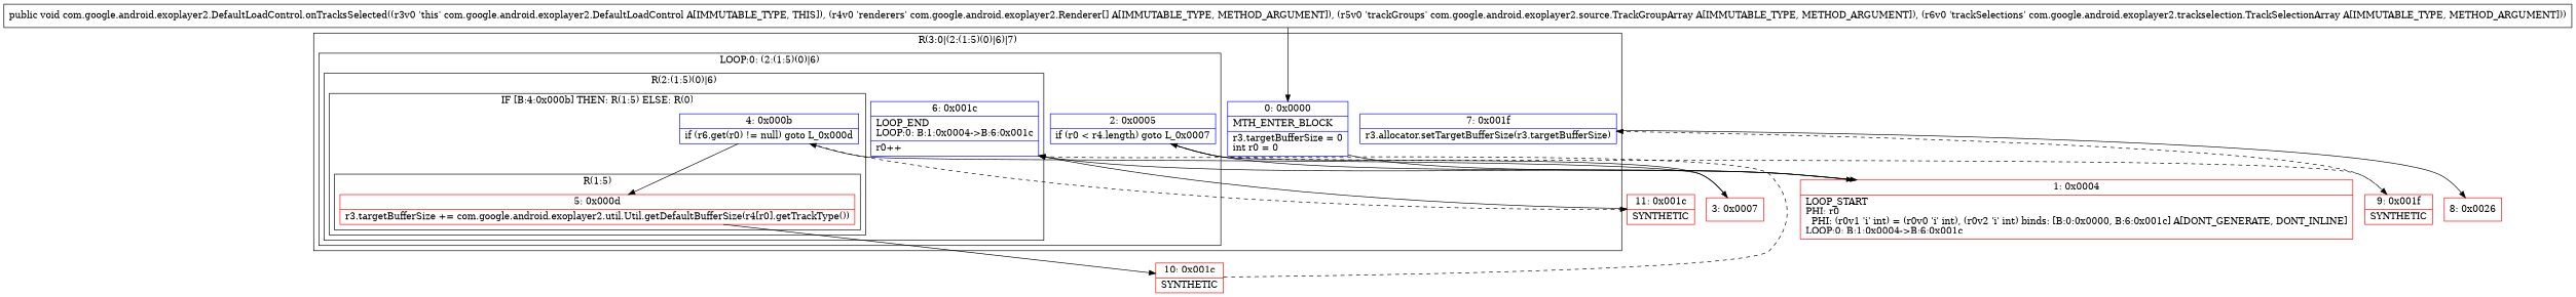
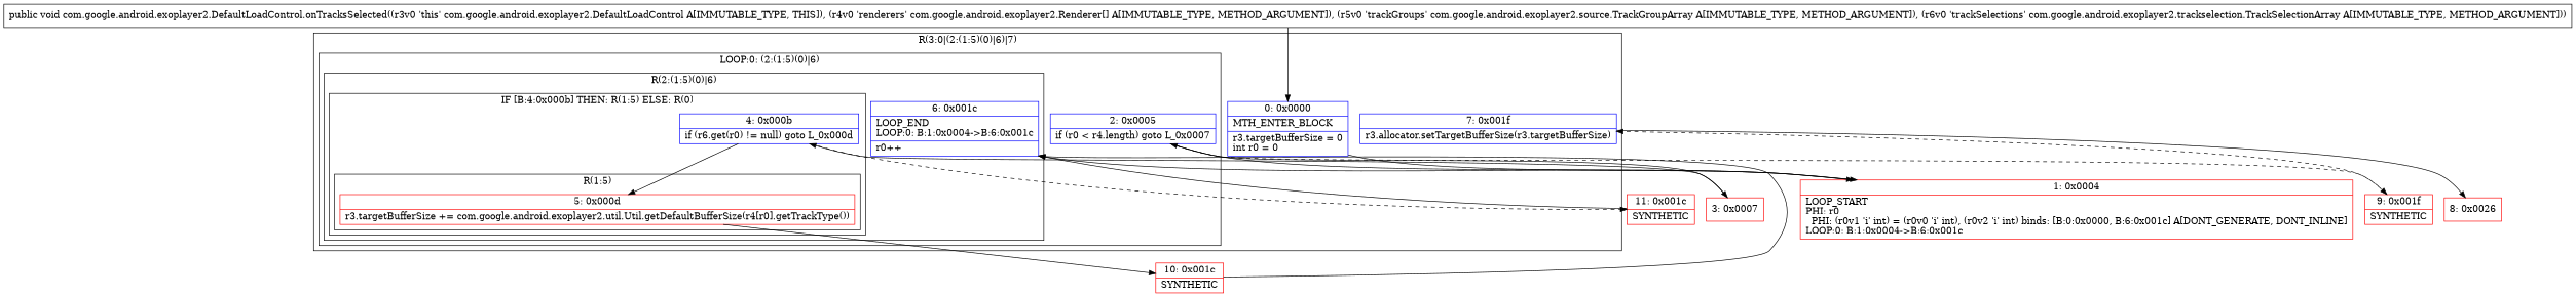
  digraph {
    node [color=red shape=record]
    n1 [label="{5\:\ 0x000d|r3.targetBufferSize += com.google.android.exoplayer2.util.Util.getDefaultBufferSize(r4[r0].getTrackType())\l}"]
    n2 [color=blue label="{4\:\ 0x000b|if (r6.get(r0) != null) goto L_0x000d\l}"]
    n3 [color=blue label="{6\:\ 0x001c|LOOP_END\lLOOP:0: B:1:0x0004\-\>B:6:0x001c\l|r0++\l}"]
    n4 [color=blue label="{2\:\ 0x0005|if (r0 \< r4.length) goto L_0x0007\l}"]
    n5 [color=blue label="{0\:\ 0x0000|MTH_ENTER_BLOCK\l|r3.targetBufferSize = 0\lint r0 = 0\l}"]
    n6 [color=blue label="{7\:\ 0x001f|r3.allocator.setTargetBufferSize(r3.targetBufferSize)\l}"]
    n7 [label="{10\:\ 0x001c|SYNTHETIC\l}"]
    n8 [label="{11\:\ 0x001c|SYNTHETIC\l}"]
    n9 [label="{1\:\ 0x0004|LOOP_START\lPHI: r0 \l  PHI: (r0v1 'i' int) = (r0v0 'i' int), (r0v2 'i' int) binds: [B:0:0x0000, B:6:0x001c] A[DONT_GENERATE, DONT_INLINE]\lLOOP:0: B:1:0x0004\-\>B:6:0x001c\l}"]
    n10 [label="{3\:\ 0x0007}"]
    n11 [label="{9\:\ 0x001f|SYNTHETIC\l}"]
    n12 [label="{8\:\ 0x0026}"]
    n13 [label="{public void com.google.android.exoplayer2.DefaultLoadControl.onTracksSelected((r3v0 'this' com.google.android.exoplayer2.DefaultLoadControl A[IMMUTABLE_TYPE, THIS]), (r4v0 'renderers' com.google.android.exoplayer2.Renderer[] A[IMMUTABLE_TYPE, METHOD_ARGUMENT]), (r5v0 'trackGroups' com.google.android.exoplayer2.source.TrackGroupArray A[IMMUTABLE_TYPE, METHOD_ARGUMENT]), (r6v0 'trackSelections' com.google.android.exoplayer2.trackselection.TrackSelectionArray A[IMMUTABLE_TYPE, METHOD_ARGUMENT])) }" color=""]
    subgraph cluster_1 {
      label="R(3:0|(2:(1:5)(0)|6)|7)"
      n5
      n6
      subgraph cluster_2 {
        label="LOOP:0: (2:(1:5)(0)|6)"
        n4
        subgraph cluster_3 {
          label="R(2:(1:5)(0)|6)"
          n3
          subgraph cluster_4 {
            label="IF [B:4:0x000b] THEN: R(1:5) ELSE: R(0)"
            n2
            subgraph cluster_5 {
              label="R(1:5)"
              n1
            }
            subgraph cluster_6 {
              label="R(0)"
            }
          }
        }
      }
    }
    n1 -> n7
    n2 -> n1
    n2 -> n8 [style=dashed]
    n3 -> n9
    n4 -> n10
    n4 -> n11 [style=dashed]
    n5 -> n9
    n6 -> n12
-   n7 -> n3 [style=dashed]
+   n7 -> n3
    n8 -> n3
    n9 -> n4
    n10 -> n2
    n11 -> n6 [style=dashed]
    n13 -> n5
  }
